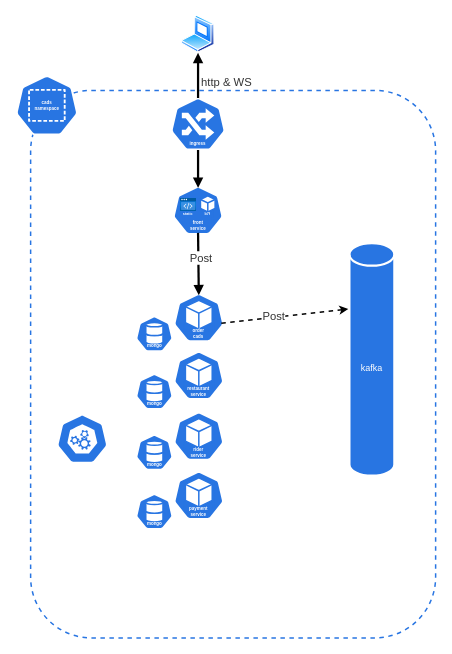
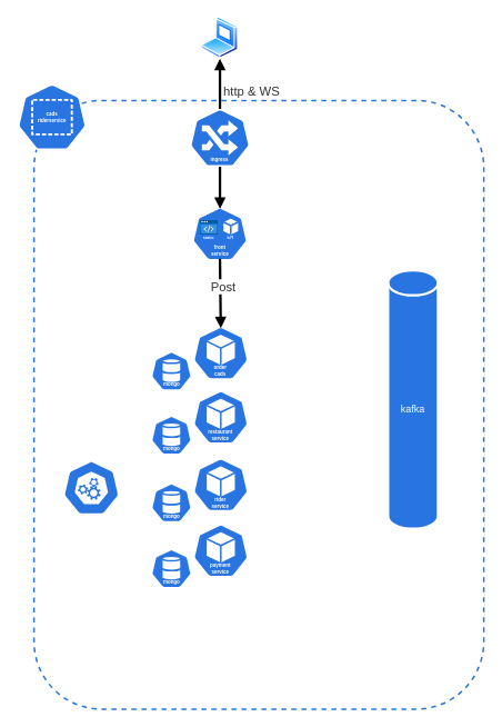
  <mxCell id="0" />
  <mxCell id="1" parent="0" />
  <mxCell id="2" value="" style="rounded=1;whiteSpace=wrap;html=1;shadow=0;sketch=0;fontSize=5;fontColor=#FFFFFF;strokeColor=#2875E2;strokeWidth=2;fillColor=none;gradientColor=none;dashed=1;" parent="1" vertex="1"><mxGeometry x="40" y="120" width="540" height="730" as="geometry" /></mxCell>
  <mxCell id="3" value="&lt;font color=&quot;#ffffff&quot;&gt;kafka&lt;/font&gt;" style="shape=cylinder3;whiteSpace=wrap;html=1;boundedLbl=1;backgroundOutline=1;size=15;fillColor=#2875E2;strokeColor=#FFFFFF;strokeWidth=3;" parent="1" vertex="1"><mxGeometry x="465" y="323.75" width="60" height="310" as="geometry" /></mxCell>
  <mxCell id="4" value="" style="aspect=fixed;perimeter=ellipsePerimeter;html=1;align=center;shadow=0;dashed=0;spacingTop=3;image;image=img/lib/active_directory/laptop_client.svg;fontColor=#FFFFFF;strokeColor=#FFFFFF;strokeWidth=3;fillColor=#2875E2;" parent="1" vertex="1"><mxGeometry x="240.75" y="20" width="45" height="50" as="geometry" /></mxCell>
  <mxCell id="5" value="" style="group;fontSize=8;" parent="1" vertex="1" connectable="0"><mxGeometry x="220" y="250" width="78.5" height="81" as="geometry" /></mxCell>
  <mxCell id="6" value="" style="group" parent="5" vertex="1" connectable="0"><mxGeometry x="4" width="78.5" height="70.17" as="geometry" /></mxCell>
  <mxCell id="7" value="" style="sketch=0;html=1;dashed=0;whitespace=wrap;fillColor=#2875E2;strokeColor=#2875E2;points=[[0.005,0.63,0],[0.1,0.2,0],[0.9,0.2,0],[0.5,0,0],[0.995,0.63,0],[0.72,0.99,0],[0.5,1,0],[0.28,0.99,0]];shape=mxgraph.kubernetes.icon;prIcon=ns;shadow=0;fontColor=#000000;" parent="6" vertex="1"><mxGeometry width="78.5" height="60" as="geometry" /></mxCell>
  <mxCell id="8" value="" style="aspect=fixed;html=1;points=[];align=center;image;fontSize=12;image=img/lib/azure2/preview/Static_Apps.svg;fontColor=#FFFFFF;strokeColor=#FFFFFF;strokeWidth=3;fillColor=#2875E2;" parent="6" vertex="1"><mxGeometry x="15.353" y="13.5" width="22.087" height="17.67" as="geometry" /></mxCell>
  <mxCell id="9" value="front&lt;br style=&quot;font-size: 6px&quot;&gt;service" style="text;html=1;strokeColor=none;fillColor=none;align=center;verticalAlign=middle;rounded=0;shadow=0;sketch=0;fontSize=6;fontColor=#FFFFFF;fontStyle=1;spacing=0;whiteSpace=wrap;" parent="6" vertex="1"><mxGeometry x="19.63" y="41.83" width="39.25" height="18.17" as="geometry" /></mxCell>
  <mxCell id="10" value="" style="html=1;whiteSpace=wrap;shape=isoCube2;backgroundOutline=1;isoAngle=15;shadow=0;sketch=0;fontSize=6;fontColor=#FFFFFF;strokeColor=#2875E2;strokeWidth=2;fillColor=#FFFFFF;gradientColor=none;" parent="6" vertex="1"><mxGeometry x="42.44" y="10.75" width="19.56" height="21.25" as="geometry" /></mxCell>
  <mxCell id="11" value="static" style="text;html=1;strokeColor=none;fillColor=none;align=center;verticalAlign=middle;rounded=0;shadow=0;sketch=0;fontSize=5;fontColor=#FFFFFF;fontStyle=1;spacing=0;whiteSpace=wrap;" parent="6" vertex="1"><mxGeometry x="18.39" y="29.59" width="16.02" height="8.83" as="geometry" /></mxCell>
  <mxCell id="12" value="" style="group" parent="1" vertex="1" connectable="0"><mxGeometry x="175" y="422.91" width="60" height="45.12" as="geometry" /></mxCell>
  <mxCell id="13" value="" style="group" parent="12" vertex="1" connectable="0"><mxGeometry width="60.0" height="45.12" as="geometry" /></mxCell>
  <mxCell id="14" value="" style="sketch=0;html=1;dashed=0;whitespace=wrap;fillColor=#2875E2;strokeColor=#2875E2;points=[[0.005,0.63,0],[0.1,0.2,0],[0.9,0.2,0],[0.5,0,0],[0.995,0.63,0],[0.72,0.99,0],[0.5,1,0],[0.28,0.99,0]];shape=mxgraph.kubernetes.icon;prIcon=ns;shadow=0;fontColor=#000000;" parent="13" vertex="1"><mxGeometry width="60.0" height="43.665" as="geometry" /></mxCell>
  <mxCell id="15" value="" style="group" parent="13" vertex="1" connectable="0"><mxGeometry x="18.535" y="6.636" width="22.93" height="38.484" as="geometry" /></mxCell>
  <mxCell id="16" value="" style="strokeWidth=2;html=1;shape=mxgraph.flowchart.database;whiteSpace=wrap;shadow=0;sketch=0;fontSize=6;fontColor=#2D2F70;fillColor=#FFFFFF;strokeColor=#2875E2;" parent="15" vertex="1"><mxGeometry y="11.644" width="22.93" height="17.3" as="geometry" /></mxCell>
  <mxCell id="17" value="" style="strokeWidth=2;html=1;shape=mxgraph.flowchart.database;whiteSpace=wrap;shadow=0;sketch=0;fontSize=6;fontColor=#2D2F70;fillColor=#FFFFFF;strokeColor=#2875E2;" parent="15" vertex="1"><mxGeometry width="22.93" height="17.3" as="geometry" /></mxCell>
  <mxCell id="18" value="mongo" style="text;html=1;strokeColor=none;fillColor=none;align=center;verticalAlign=middle;whiteSpace=wrap;rounded=0;shadow=0;sketch=0;fontSize=6;fontColor=#FFFFFF;fontStyle=1" parent="15" vertex="1"><mxGeometry y="23.929" width="22.93" height="14.555" as="geometry" /></mxCell>
  <mxCell id="19" value="" style="group" parent="1" vertex="1" connectable="0"><mxGeometry x="225" y="393.12" width="78.5" height="67.35" as="geometry" /></mxCell>
  <mxCell id="20" value="" style="sketch=0;html=1;dashed=0;whitespace=wrap;fillColor=#2875E2;strokeColor=#2875E2;points=[[0.005,0.63,0],[0.1,0.2,0],[0.9,0.2,0],[0.5,0,0],[0.995,0.63,0],[0.72,0.99,0],[0.5,1,0],[0.28,0.99,0]];shape=mxgraph.kubernetes.icon;prIcon=ns;shadow=0;fontColor=#000000;" parent="19" vertex="1"><mxGeometry width="78.5" height="60" as="geometry" /></mxCell>
  <mxCell id="21" value="" style="html=1;whiteSpace=wrap;shape=isoCube2;backgroundOutline=1;isoAngle=15;shadow=0;sketch=0;fontSize=6;fontColor=#FFFFFF;strokeColor=#2875E2;strokeWidth=2;fillColor=#FFFFFF;gradientColor=none;" parent="19" vertex="1"><mxGeometry x="21.37" y="6.73" width="35.75" height="38.53" as="geometry" /></mxCell>
  <mxCell id="22" value="order &lt;br style=&quot;font-size: 6px;&quot;&gt;cads" style="text;html=1;strokeColor=none;fillColor=none;align=center;verticalAlign=middle;rounded=0;shadow=0;sketch=0;fontSize=6;fontColor=#FFFFFF;fontStyle=1;spacing=0;whiteSpace=wrap;" parent="19" vertex="1"><mxGeometry x="9.25" y="37.35" width="60" height="30" as="geometry" /></mxCell>
  <mxCell id="23" value="" style="group" parent="1" vertex="1" connectable="0"><mxGeometry x="225" y="470" width="78.5" height="67.35" as="geometry" /></mxCell>
  <mxCell id="24" value="" style="sketch=0;html=1;dashed=0;whitespace=wrap;fillColor=#2875E2;strokeColor=#2875E2;points=[[0.005,0.63,0],[0.1,0.2,0],[0.9,0.2,0],[0.5,0,0],[0.995,0.63,0],[0.72,0.99,0],[0.5,1,0],[0.28,0.99,0]];shape=mxgraph.kubernetes.icon;prIcon=ns;shadow=0;fontColor=#000000;" parent="23" vertex="1"><mxGeometry width="78.5" height="60" as="geometry" /></mxCell>
  <mxCell id="25" value="" style="html=1;whiteSpace=wrap;shape=isoCube2;backgroundOutline=1;isoAngle=15;shadow=0;sketch=0;fontSize=6;fontColor=#FFFFFF;strokeColor=#2875E2;strokeWidth=2;fillColor=#FFFFFF;gradientColor=none;" parent="23" vertex="1"><mxGeometry x="21.37" y="6.73" width="35.75" height="38.53" as="geometry" /></mxCell>
  <mxCell id="26" value="restaurant&lt;br style=&quot;font-size: 6px&quot;&gt;service" style="text;html=1;strokeColor=none;fillColor=none;align=center;verticalAlign=middle;rounded=0;shadow=0;sketch=0;fontSize=6;fontColor=#FFFFFF;fontStyle=1;spacing=0;whiteSpace=wrap;" parent="23" vertex="1"><mxGeometry x="9.25" y="37.35" width="60" height="30" as="geometry" /></mxCell>
  <mxCell id="27" value="" style="group" parent="1" vertex="1" connectable="0"><mxGeometry x="225" y="551" width="78.5" height="67.35" as="geometry" /></mxCell>
  <mxCell id="28" value="" style="sketch=0;html=1;dashed=0;whitespace=wrap;fillColor=#2875E2;strokeColor=#2875E2;points=[[0.005,0.63,0],[0.1,0.2,0],[0.9,0.2,0],[0.5,0,0],[0.995,0.63,0],[0.72,0.99,0],[0.5,1,0],[0.28,0.99,0]];shape=mxgraph.kubernetes.icon;prIcon=ns;shadow=0;fontColor=#000000;" parent="27" vertex="1"><mxGeometry width="78.5" height="60" as="geometry" /></mxCell>
  <mxCell id="29" value="" style="html=1;whiteSpace=wrap;shape=isoCube2;backgroundOutline=1;isoAngle=15;shadow=0;sketch=0;fontSize=6;fontColor=#FFFFFF;strokeColor=#2875E2;strokeWidth=2;fillColor=#FFFFFF;gradientColor=none;" parent="27" vertex="1"><mxGeometry x="21.37" y="6.73" width="35.75" height="38.53" as="geometry" /></mxCell>
  <mxCell id="30" value="rider&lt;br style=&quot;font-size: 6px&quot;&gt;service" style="text;html=1;strokeColor=none;fillColor=none;align=center;verticalAlign=middle;rounded=0;shadow=0;sketch=0;fontSize=6;fontColor=#FFFFFF;fontStyle=1;spacing=0;whiteSpace=wrap;" parent="27" vertex="1"><mxGeometry x="9.25" y="37.35" width="60" height="30" as="geometry" /></mxCell>
  <mxCell id="31" value="" style="group" parent="1" vertex="1" connectable="0"><mxGeometry x="225" y="630" width="78.5" height="67.35" as="geometry" /></mxCell>
  <mxCell id="32" value="" style="sketch=0;html=1;dashed=0;whitespace=wrap;fillColor=#2875E2;strokeColor=#2875E2;points=[[0.005,0.63,0],[0.1,0.2,0],[0.9,0.2,0],[0.5,0,0],[0.995,0.63,0],[0.72,0.99,0],[0.5,1,0],[0.28,0.99,0]];shape=mxgraph.kubernetes.icon;prIcon=ns;shadow=0;fontColor=#000000;" parent="31" vertex="1"><mxGeometry width="78.5" height="60" as="geometry" /></mxCell>
  <mxCell id="33" value="" style="html=1;whiteSpace=wrap;shape=isoCube2;backgroundOutline=1;isoAngle=15;shadow=0;sketch=0;fontSize=6;fontColor=#FFFFFF;strokeColor=#2875E2;strokeWidth=2;fillColor=#FFFFFF;gradientColor=none;" parent="31" vertex="1"><mxGeometry x="21.37" y="6.73" width="35.75" height="38.53" as="geometry" /></mxCell>
  <mxCell id="34" value="payment&lt;br style=&quot;font-size: 6px&quot;&gt;service" style="text;html=1;strokeColor=none;fillColor=none;align=center;verticalAlign=middle;rounded=0;shadow=0;sketch=0;fontSize=6;fontColor=#FFFFFF;fontStyle=1;spacing=0;whiteSpace=wrap;" parent="31" vertex="1"><mxGeometry x="9.25" y="37.35" width="60" height="30" as="geometry" /></mxCell>
  <mxCell id="35" value="" style="group" parent="1" vertex="1" connectable="0"><mxGeometry x="175" y="499.79" width="60" height="45.12" as="geometry" /></mxCell>
  <mxCell id="36" value="" style="group" parent="35" vertex="1" connectable="0"><mxGeometry width="60.0" height="45.12" as="geometry" /></mxCell>
  <mxCell id="37" value="" style="sketch=0;html=1;dashed=0;whitespace=wrap;fillColor=#2875E2;strokeColor=#2875E2;points=[[0.005,0.63,0],[0.1,0.2,0],[0.9,0.2,0],[0.5,0,0],[0.995,0.63,0],[0.72,0.99,0],[0.5,1,0],[0.28,0.99,0]];shape=mxgraph.kubernetes.icon;prIcon=ns;shadow=0;fontColor=#000000;" parent="36" vertex="1"><mxGeometry width="60.0" height="43.665" as="geometry" /></mxCell>
  <mxCell id="38" value="" style="group" parent="36" vertex="1" connectable="0"><mxGeometry x="18.535" y="6.636" width="22.93" height="38.484" as="geometry" /></mxCell>
  <mxCell id="39" value="" style="strokeWidth=2;html=1;shape=mxgraph.flowchart.database;whiteSpace=wrap;shadow=0;sketch=0;fontSize=6;fontColor=#2D2F70;fillColor=#FFFFFF;strokeColor=#2875E2;" parent="38" vertex="1"><mxGeometry y="11.644" width="22.93" height="17.3" as="geometry" /></mxCell>
  <mxCell id="40" value="" style="strokeWidth=2;html=1;shape=mxgraph.flowchart.database;whiteSpace=wrap;shadow=0;sketch=0;fontSize=6;fontColor=#2D2F70;fillColor=#FFFFFF;strokeColor=#2875E2;" parent="38" vertex="1"><mxGeometry width="22.93" height="17.3" as="geometry" /></mxCell>
  <mxCell id="41" value="mongo" style="text;html=1;strokeColor=none;fillColor=none;align=center;verticalAlign=middle;whiteSpace=wrap;rounded=0;shadow=0;sketch=0;fontSize=6;fontColor=#FFFFFF;fontStyle=1" parent="38" vertex="1"><mxGeometry y="23.929" width="22.93" height="14.555" as="geometry" /></mxCell>
  <mxCell id="42" value="" style="group" parent="1" vertex="1" connectable="0"><mxGeometry x="175" y="580.79" width="60" height="45.12" as="geometry" /></mxCell>
  <mxCell id="43" value="" style="group" parent="42" vertex="1" connectable="0"><mxGeometry width="60.0" height="45.12" as="geometry" /></mxCell>
  <mxCell id="44" value="" style="sketch=0;html=1;dashed=0;whitespace=wrap;fillColor=#2875E2;strokeColor=#2875E2;points=[[0.005,0.63,0],[0.1,0.2,0],[0.9,0.2,0],[0.5,0,0],[0.995,0.63,0],[0.72,0.99,0],[0.5,1,0],[0.28,0.99,0]];shape=mxgraph.kubernetes.icon;prIcon=ns;shadow=0;fontColor=#000000;" parent="43" vertex="1"><mxGeometry width="60.0" height="43.665" as="geometry" /></mxCell>
  <mxCell id="45" value="" style="group" parent="43" vertex="1" connectable="0"><mxGeometry x="18.535" y="6.636" width="22.93" height="38.484" as="geometry" /></mxCell>
  <mxCell id="46" value="" style="strokeWidth=2;html=1;shape=mxgraph.flowchart.database;whiteSpace=wrap;shadow=0;sketch=0;fontSize=6;fontColor=#2D2F70;fillColor=#FFFFFF;strokeColor=#2875E2;" parent="45" vertex="1"><mxGeometry y="11.644" width="22.93" height="17.3" as="geometry" /></mxCell>
  <mxCell id="47" value="" style="strokeWidth=2;html=1;shape=mxgraph.flowchart.database;whiteSpace=wrap;shadow=0;sketch=0;fontSize=6;fontColor=#2D2F70;fillColor=#FFFFFF;strokeColor=#2875E2;" parent="45" vertex="1"><mxGeometry width="22.93" height="17.3" as="geometry" /></mxCell>
  <mxCell id="48" value="mongo" style="text;html=1;strokeColor=none;fillColor=none;align=center;verticalAlign=middle;whiteSpace=wrap;rounded=0;shadow=0;sketch=0;fontSize=6;fontColor=#FFFFFF;fontStyle=1" parent="45" vertex="1"><mxGeometry y="23.929" width="22.93" height="14.555" as="geometry" /></mxCell>
  <mxCell id="49" value="" style="group" parent="1" vertex="1" connectable="0"><mxGeometry x="175" y="659.79" width="60" height="45.12" as="geometry" /></mxCell>
  <mxCell id="50" value="" style="group" parent="49" vertex="1" connectable="0"><mxGeometry width="60.0" height="45.12" as="geometry" /></mxCell>
  <mxCell id="51" value="" style="sketch=0;html=1;dashed=0;whitespace=wrap;fillColor=#2875E2;strokeColor=#2875E2;points=[[0.005,0.63,0],[0.1,0.2,0],[0.9,0.2,0],[0.5,0,0],[0.995,0.63,0],[0.72,0.99,0],[0.5,1,0],[0.28,0.99,0]];shape=mxgraph.kubernetes.icon;prIcon=ns;shadow=0;fontColor=#000000;" parent="50" vertex="1"><mxGeometry width="60.0" height="43.665" as="geometry" /></mxCell>
  <mxCell id="52" value="" style="group" parent="50" vertex="1" connectable="0"><mxGeometry x="18.535" y="6.636" width="22.93" height="38.484" as="geometry" /></mxCell>
  <mxCell id="53" value="" style="strokeWidth=2;html=1;shape=mxgraph.flowchart.database;whiteSpace=wrap;shadow=0;sketch=0;fontSize=6;fontColor=#2D2F70;fillColor=#FFFFFF;strokeColor=#2875E2;" parent="52" vertex="1"><mxGeometry y="11.644" width="22.93" height="17.3" as="geometry" /></mxCell>
  <mxCell id="54" value="" style="strokeWidth=2;html=1;shape=mxgraph.flowchart.database;whiteSpace=wrap;shadow=0;sketch=0;fontSize=6;fontColor=#2D2F70;fillColor=#FFFFFF;strokeColor=#2875E2;" parent="52" vertex="1"><mxGeometry width="22.93" height="17.3" as="geometry" /></mxCell>
  <mxCell id="55" value="mongo" style="text;html=1;strokeColor=none;fillColor=none;align=center;verticalAlign=middle;whiteSpace=wrap;rounded=0;shadow=0;sketch=0;fontSize=6;fontColor=#FFFFFF;fontStyle=1" parent="52" vertex="1"><mxGeometry y="23.929" width="22.93" height="14.555" as="geometry" /></mxCell>
  <mxCell id="56" value="b7f" style="text;html=1;strokeColor=none;fillColor=none;align=center;verticalAlign=middle;rounded=0;shadow=0;sketch=0;fontSize=5;fontColor=#FFFFFF;fontStyle=1;spacing=0;whiteSpace=wrap;" parent="1" vertex="1"><mxGeometry x="268.39" y="279.59" width="16.02" height="8.83" as="geometry" /></mxCell>
  <mxCell id="57" value="" style="endArrow=block;startArrow=block;html=1;rounded=0;fontSize=5;fontColor=#FFFFFF;entryX=0.5;entryY=1;entryDx=0;entryDy=0;exitX=0.5;exitY=0;exitDx=0;exitDy=0;exitPerimeter=0;spacing=2;strokeWidth=3;startFill=1;endFill=1;" parent="1" source="7" target="4" edge="1"><mxGeometry width="50" height="50" relative="1" as="geometry"><mxPoint x="260" y="210" as="sourcePoint" /><mxPoint x="310" y="160" as="targetPoint" /></mxGeometry></mxCell>
  <mxCell id="58" value="" style="sketch=0;html=1;dashed=0;whitespace=wrap;fillColor=#2875E2;strokeColor=#ffffff;points=[[0.005,0.63,0],[0.1,0.2,0],[0.9,0.2,0],[0.5,0,0],[0.995,0.63,0],[0.72,0.99,0],[0.5,1,0],[0.28,0.99,0]];shape=mxgraph.kubernetes.icon;prIcon=ing" parent="1" vertex="1"><mxGeometry x="227" y="130" width="72.5" height="69.6" as="geometry" /></mxCell>
  <mxCell id="59" value="" style="sketch=0;html=1;dashed=0;whitespace=wrap;fillColor=#2875E2;strokeColor=#ffffff;points=[[0.005,0.63,0],[0.1,0.2,0],[0.9,0.2,0],[0.5,0,0],[0.995,0.63,0],[0.72,0.99,0],[0.5,1,0],[0.28,0.99,0]];shape=mxgraph.kubernetes.icon;prIcon=ns;shadow=0;fontSize=5;fontColor=#FFFFFF;" parent="1" vertex="1"><mxGeometry x="20" y="100" width="83.33" height="80" as="geometry" /></mxCell>
- <mxCell id="60" value="cads&lt;br&gt;namespace" style="text;html=1;strokeColor=none;fillColor=none;align=center;verticalAlign=middle;rounded=0;shadow=0;sketch=0;fontSize=6;fontColor=#FFFFFF;fontStyle=1;spacing=0;whiteSpace=wrap;" parent="1" vertex="1"><mxGeometry x="31.66" y="125" width="60" height="30" as="geometry" /></mxCell>
+ <mxCell id="60" value="cads&lt;br&gt;riderservice" style="text;html=1;strokeColor=none;fillColor=none;align=center;verticalAlign=middle;rounded=0;shadow=0;sketch=0;fontSize=6;fontColor=#FFFFFF;fontStyle=1;spacing=0;whiteSpace=wrap;" parent="1" vertex="1"><mxGeometry x="31.66" y="125" width="60" height="30" as="geometry" /></mxCell>
  <mxCell id="61" value="" style="sketch=0;html=1;dashed=0;whitespace=wrap;fillColor=#2875E2;strokeColor=#ffffff;points=[[0.005,0.63,0],[0.1,0.2,0],[0.9,0.2,0],[0.5,0,0],[0.995,0.63,0],[0.72,0.99,0],[0.5,1,0],[0.28,0.99,0]];shape=mxgraph.kubernetes.icon;prIcon=master;shadow=0;fontSize=5;fontColor=#FFFFFF;" parent="1" vertex="1"><mxGeometry x="75" y="552" width="67.8" height="65.09" as="geometry" /></mxCell>
- <mxCell id="62" value="" style="endArrow=classic;html=1;rounded=0;fontSize=5;fontColor=#FFFFFF;strokeWidth=2;entryX=-0.023;entryY=0.283;entryDx=0;entryDy=0;entryPerimeter=0;exitX=1;exitY=0;exitDx=0;exitDy=0;dashed=1;" parent="1" source="22" target="3" edge="1"><mxGeometry width="50" height="50" relative="1" as="geometry"><mxPoint x="275" y="540" as="sourcePoint" /><mxPoint x="325" y="490" as="targetPoint" /></mxGeometry></mxCell>
- <mxCell id="63" value="&lt;font style=&quot;font-size: 15px&quot;&gt;Post&lt;/font&gt;" style="edgeLabel;html=1;align=center;verticalAlign=middle;resizable=0;points=[];fontSize=5;fontColor=#333333;" parent="62" vertex="1" connectable="0"><mxGeometry x="-0.177" y="2" relative="1" as="geometry"><mxPoint as="offset" /></mxGeometry></mxCell>
  <mxCell id="64" value="" style="endArrow=none;startArrow=block;html=1;rounded=0;fontSize=5;fontColor=#FFFFFF;entryX=0.5;entryY=1;entryDx=0;entryDy=0;exitX=0.5;exitY=0;exitDx=0;exitDy=0;exitPerimeter=0;spacing=2;strokeWidth=3;startFill=1;endFill=0;" parent="1" source="20" target="9" edge="1"><mxGeometry width="50" height="50" relative="1" as="geometry"><mxPoint x="360" y="350" as="sourcePoint" /><mxPoint x="360" y="170" as="targetPoint" /></mxGeometry></mxCell>
  <mxCell id="65" value="Post" style="edgeLabel;html=1;align=center;verticalAlign=middle;resizable=0;points=[];fontSize=15;fontColor=#333333;" parent="64" vertex="1" connectable="0"><mxGeometry x="0.225" y="-3" relative="1" as="geometry"><mxPoint as="offset" /></mxGeometry></mxCell>
  <mxCell id="66" value="http &amp;amp; WS" style="edgeLabel;html=1;align=center;verticalAlign=middle;resizable=0;points=[];fontSize=15;fontColor=#333333;" parent="1" vertex="1" connectable="0"><mxGeometry x="303.502" y="109.998" as="geometry"><mxPoint x="-3" y="-1" as="offset" /></mxGeometry></mxCell>
  <mxCell id="67" value="ingress" style="text;html=1;strokeColor=none;fillColor=none;align=center;verticalAlign=middle;rounded=0;shadow=0;sketch=0;fontSize=6;fontColor=#FFFFFF;fontStyle=1;spacing=0;whiteSpace=wrap;" parent="1" vertex="1"><mxGeometry x="233" y="176" width="60" height="30" as="geometry" /></mxCell>
